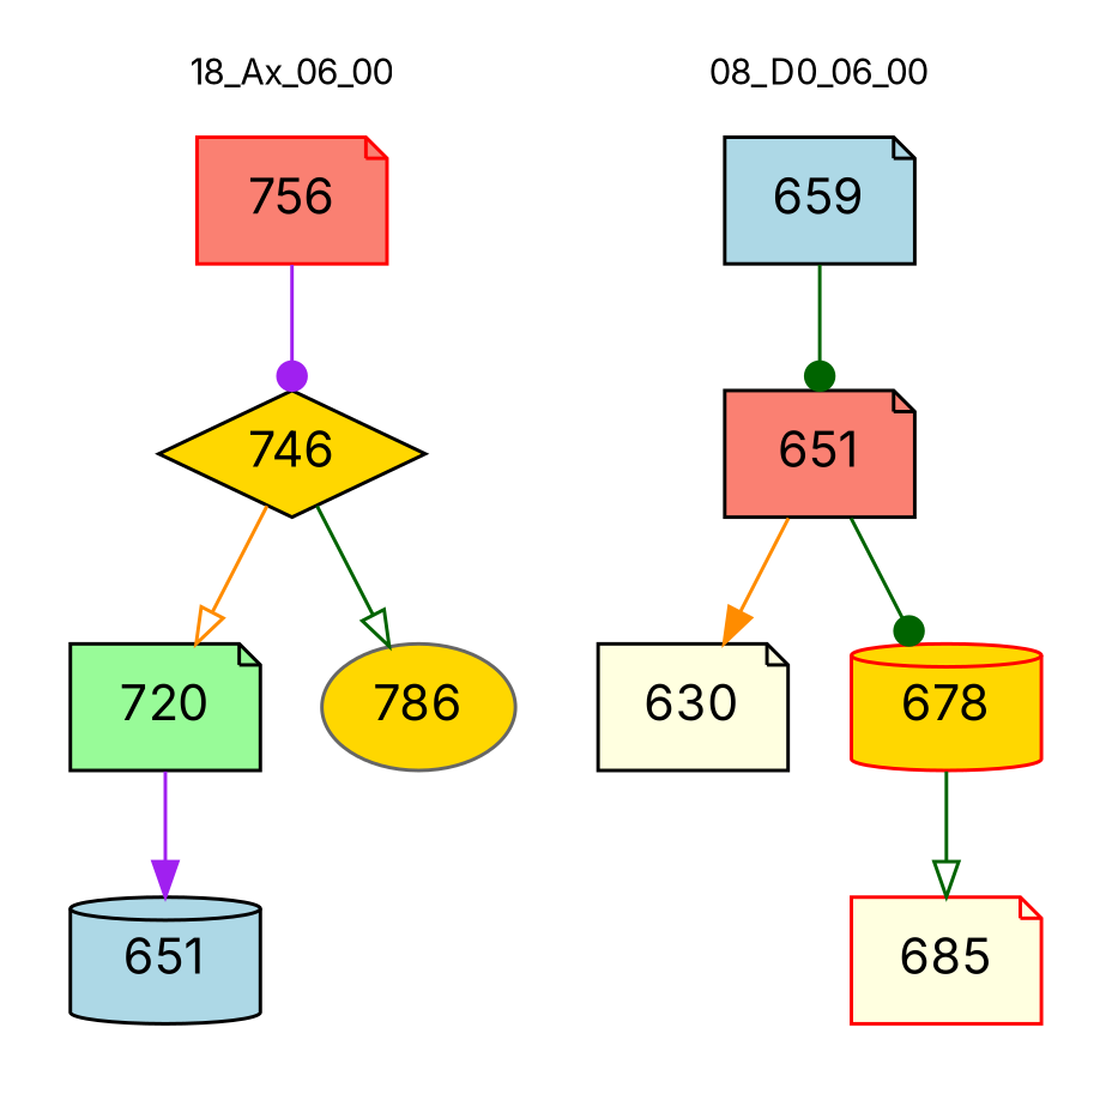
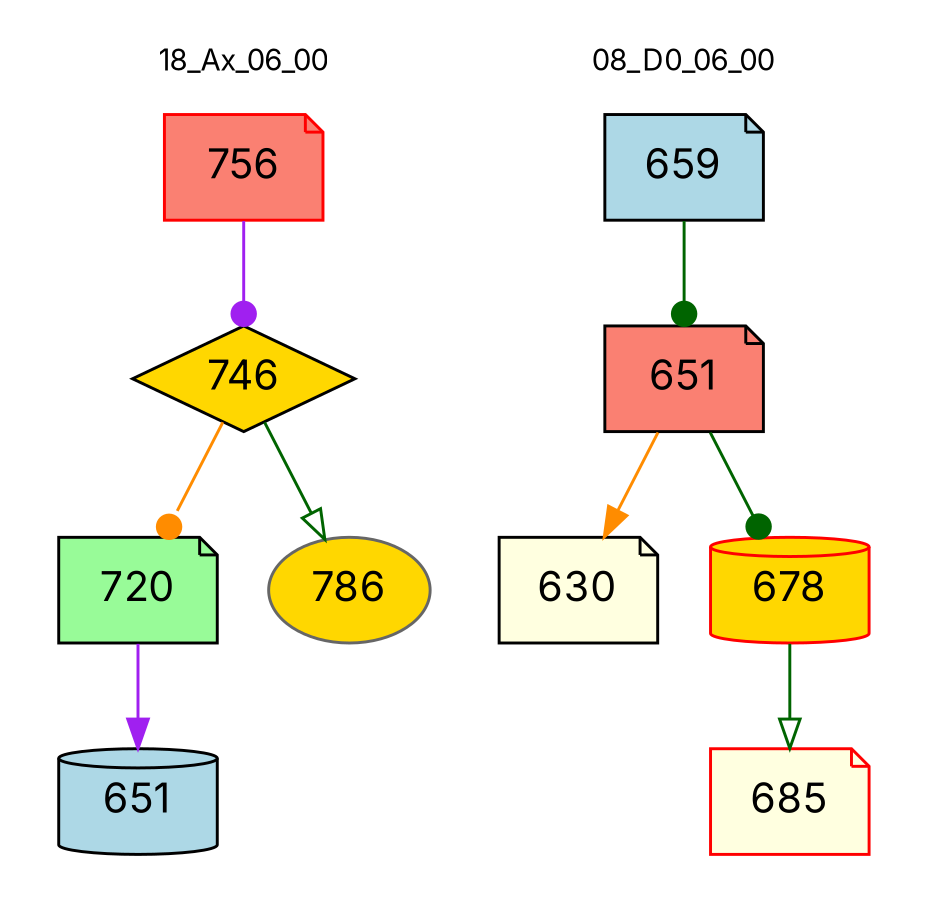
  digraph {
    fontname=Inter
    node [color=black fillcolor=gold fontname=Inter shape=note style=filled]
    edge [arrowhead=dot color=darkgreen fontname=Inter]
    n1 [color=red fillcolor=salmon label=756]
    n2 [label=746 shape=diamond]
    n3 [fillcolor=palegreen label=720]
    n4 [color=gray40 label=786 shape=ellipse]
    n5 [fillcolor=lightblue label=651 shape=cylinder]
    n6 [fillcolor=lightblue label=659]
    n7 [fillcolor=salmon label=651]
    n8 [fillcolor=lightyellow label=630]
    n9 [color=red label=678 shape=cylinder]
    n10 [color=red fillcolor=lightyellow label=685]
    subgraph cluster_1 {
      color=white
      fontsize=10
      label="18_Ax_06_00"
      n1
      n2
      n3
      n4
      n5
    }
    subgraph cluster_2 {
      color=white
      fontsize=10
      label="08_D0_06_00"
      n6
      n7
      n8
      n9
      n10
    }
    n1 -> n2 [color=purple]
-   n2 -> n3 [arrowhead=onormal color=darkorange]
+   n2 -> n3 [color=darkorange]
    n2 -> n4 [arrowhead=onormal]
    n3 -> n5 [arrowhead=normal color=purple]
    n6 -> n7
    n7 -> n8 [arrowhead=normal color=darkorange]
    n7 -> n9
    n9 -> n10 [arrowhead=onormal]
  }
